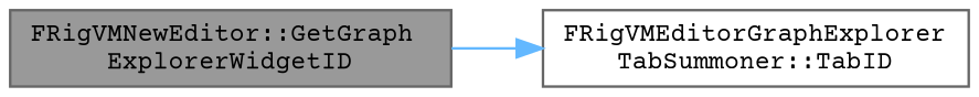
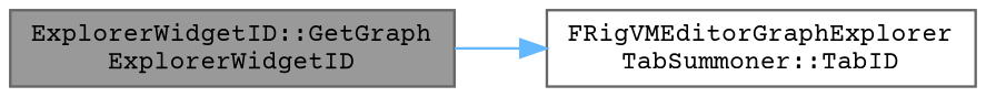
  digraph {
    rankdir=LR
    fontname="Courier Prime"
    node [fontname="Courier Prime" fontsize=10 shape=box style=filled]
-   n1 [color=gray40 fillcolor=grey60 fontcolor=black height=0.2 label="FRigVMNewEditor::GetGraph\lExplorerWidgetID" width=0.4]
+   n1 [color=gray40 fillcolor=grey60 fontcolor=black height=0.2 label="ExplorerWidgetID::GetGraph\lExplorerWidgetID" width=0.4]
    n2 [color=grey40 fillcolor=white height=0.2 label="FRigVMEditorGraphExplorer\lTabSummoner::TabID" width=0.4]
    n1 -> n2 [color=steelblue1 fontname="Courier Prime" fontsize=10 labelfontname=Helvetica labelfontsize=10 style=solid]
  }
